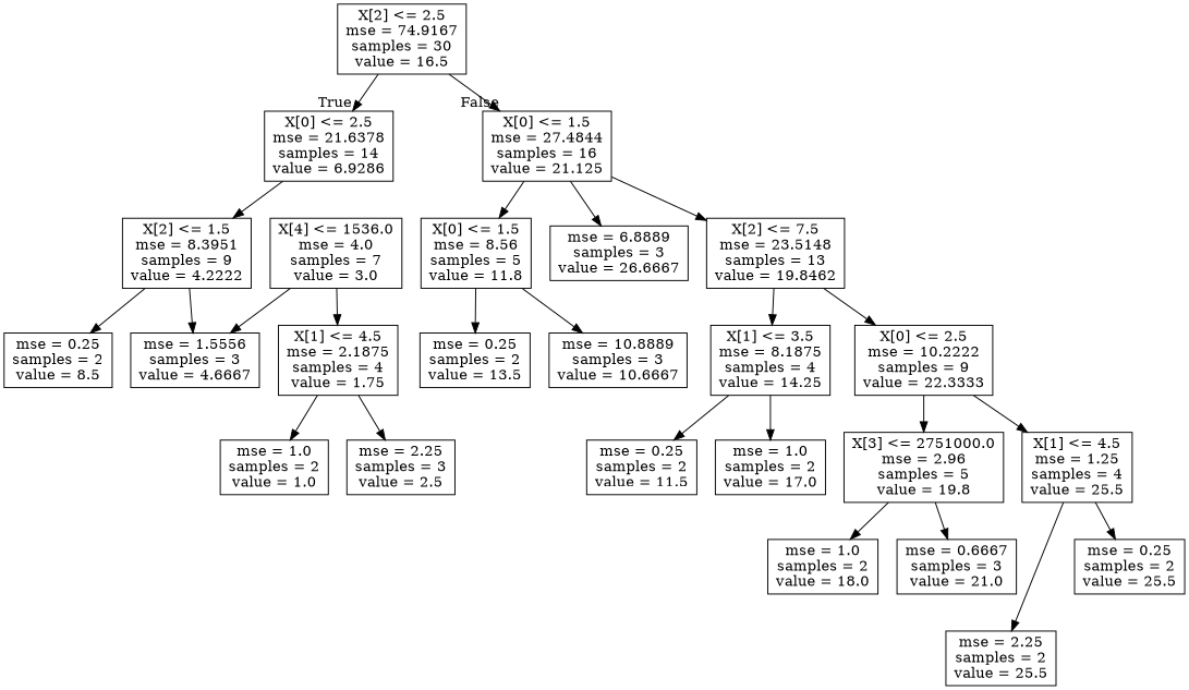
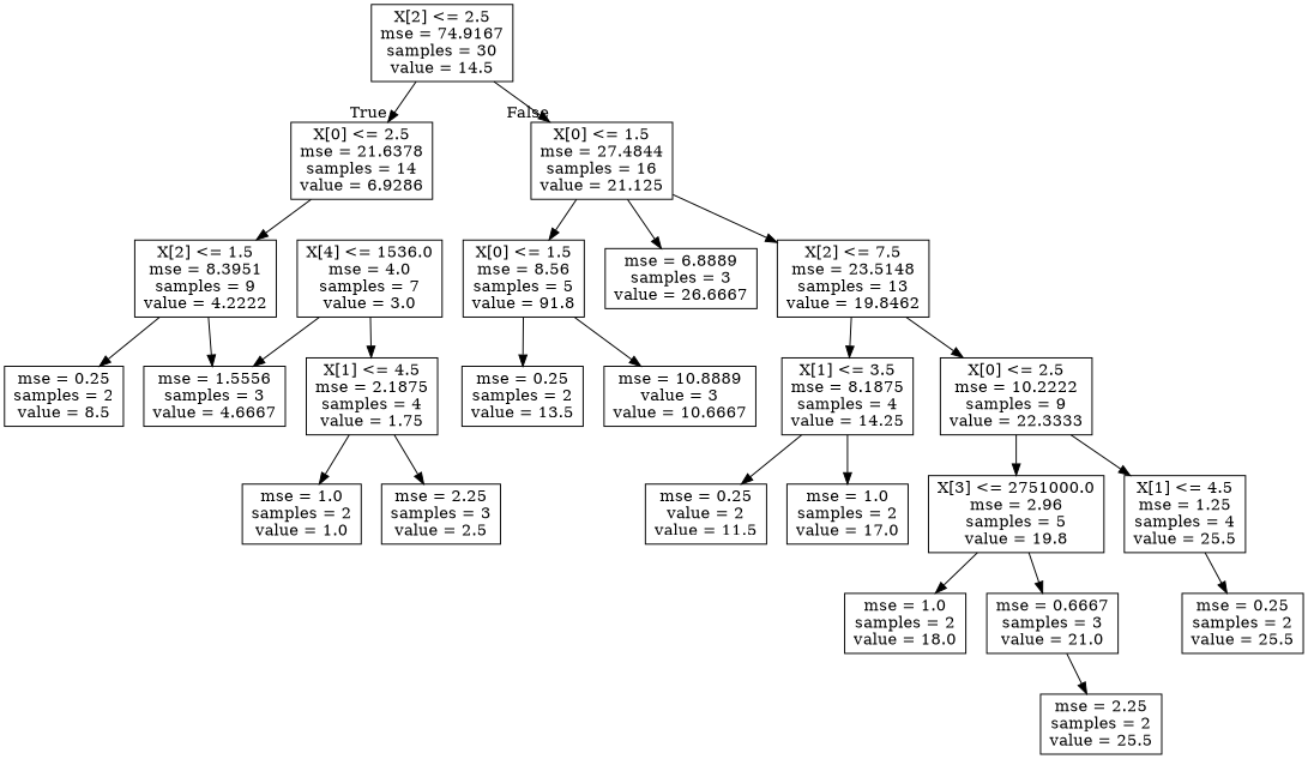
  digraph {
    node [shape=box]
-   n1 [label="X[2] <= 2.5\nmse = 74.9167\nsamples = 30\nvalue = 16.5"]
+   n1 [label="X[2] <= 2.5\nmse = 74.9167\nsamples = 30\nvalue = 14.5"]
    n2 [label="X[0] <= 2.5\nmse = 21.6378\nsamples = 14\nvalue = 6.9286"]
    n3 [label="X[0] <= 1.5\nmse = 27.4844\nsamples = 16\nvalue = 21.125"]
    n4 [label="X[2] <= 1.5\nmse = 8.3951\nsamples = 9\nvalue = 4.2222"]
-   n5 [label="X[0] <= 1.5\nmse = 8.56\nsamples = 5\nvalue = 11.8"]
+   n5 [label="X[0] <= 1.5\nmse = 8.56\nsamples = 5\nvalue = 91.8"]
    n6 [label="mse = 6.8889\nsamples = 3\nvalue = 26.6667"]
    n7 [label="X[2] <= 7.5\nmse = 23.5148\nsamples = 13\nvalue = 19.8462"]
    n8 [label="mse = 0.25\nsamples = 2\nvalue = 13.5"]
-   n9 [label="mse = 10.8889\nsamples = 3\nvalue = 10.6667"]
+   n9 [label="mse = 10.8889\nvalue = 3\nvalue = 10.6667"]
    n10 [label="mse = 0.25\nsamples = 2\nvalue = 8.5"]
    n11 [label="mse = 1.5556\nsamples = 3\nvalue = 4.6667"]
    n12 [label="X[4] <= 1536.0\nmse = 4.0\nsamples = 7\nvalue = 3.0"]
    n13 [label="X[1] <= 4.5\nmse = 2.1875\nsamples = 4\nvalue = 1.75"]
    n14 [label="mse = 1.0\nsamples = 2\nvalue = 1.0"]
    n15 [label="mse = 2.25\nsamples = 3\nvalue = 2.5"]
    n16 [label="X[1] <= 3.5\nmse = 8.1875\nsamples = 4\nvalue = 14.25"]
    n17 [label="X[0] <= 2.5\nmse = 10.2222\nsamples = 9\nvalue = 22.3333"]
-   n18 [label="mse = 0.25\nsamples = 2\nvalue = 11.5"]
+   n18 [label="mse = 0.25\nvalue = 2\nvalue = 11.5"]
    n19 [label="mse = 1.0\nsamples = 2\nvalue = 17.0"]
    n20 [label="X[3] <= 2751000.0\nmse = 2.96\nsamples = 5\nvalue = 19.8"]
    n21 [label="X[1] <= 4.5\nmse = 1.25\nsamples = 4\nvalue = 25.5"]
    n22 [label="mse = 1.0\nsamples = 2\nvalue = 18.0"]
    n23 [label="mse = 0.6667\nsamples = 3\nvalue = 21.0"]
    n24 [label="mse = 0.25\nsamples = 2\nvalue = 25.5"]
    n25 [label="mse = 2.25\nsamples = 2\nvalue = 25.5"]
    n1 -> n2 [headlabel=True labelangle=45 labeldistance=2.5]
    n1 -> n3 [headlabel=False labelangle=-45 labeldistance=2.5]
    n2 -> n4
    n3 -> n5
    n3 -> n6
    n3 -> n7
    n4 -> n10
    n4 -> n11
    n5 -> n8
    n5 -> n9
    n7 -> n16
    n7 -> n17
    n12 -> n11
    n12 -> n13
    n13 -> n14
    n13 -> n15
    n16 -> n18
    n16 -> n19
    n17 -> n20
    n17 -> n21
    n20 -> n22
    n20 -> n23
    n21 -> n24
-   n21 -> n25
+   n23 -> n25
  }
